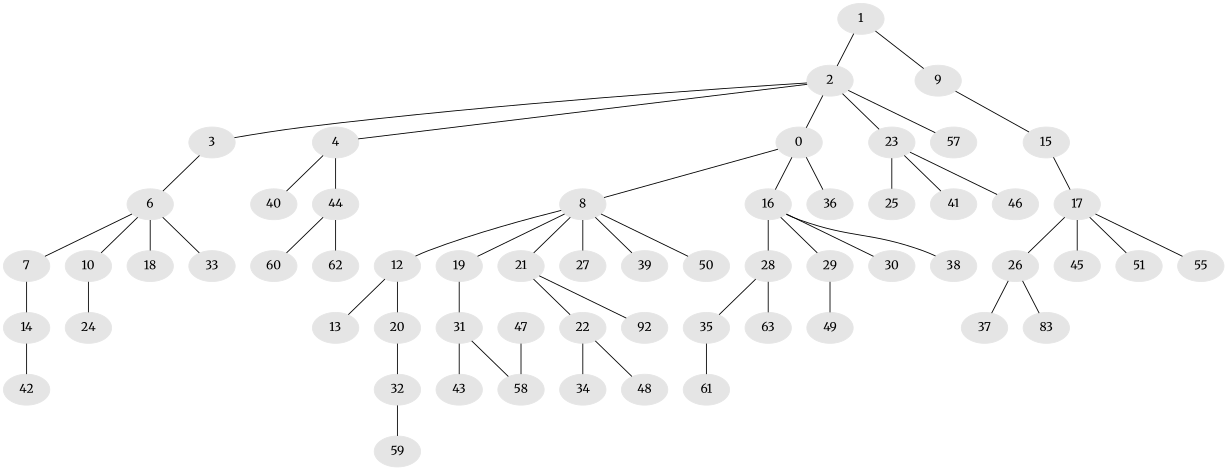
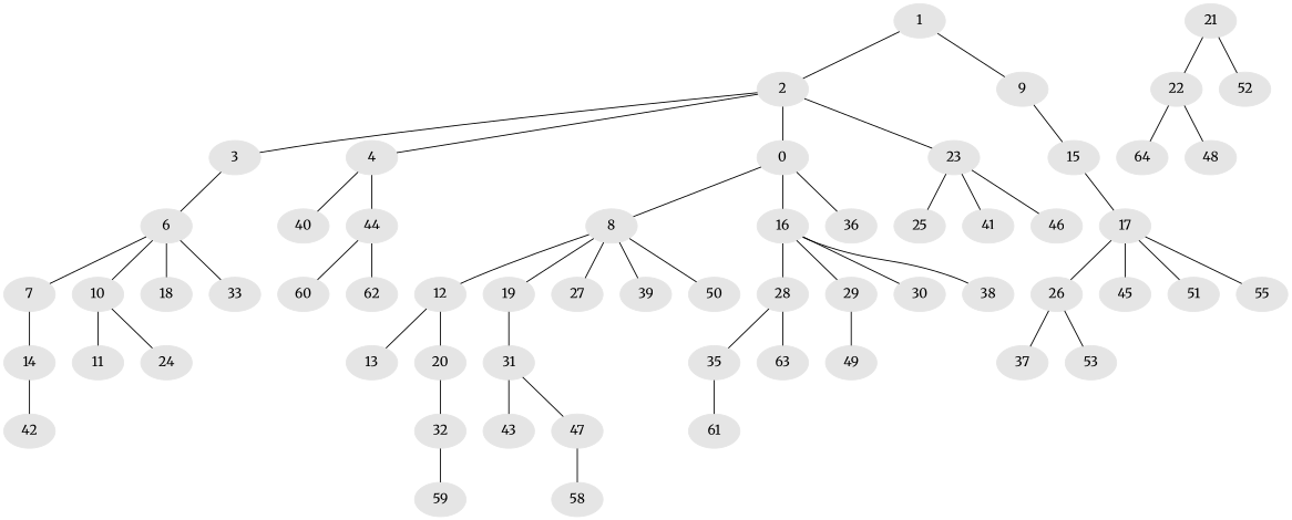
  graph {
    fontname=Merriweather
    node [color=gray90 fontname=Merriweather style=filled]
    edge [fontname=Merriweather]
    1
    2
    9
    3
    4
    n6 [label=0]
    23
-   57
    15
    6
    40
    44
    8
    16
    36
    25
    41
    46
    7
    10
    18
    33
    60
    62
    12
    19
    21
    27
    39
    50
    28
    29
    30
    38
    14
+   11
    24
    42
    13
    20
    31
    22
-   52 [label=92]
+   52
    17
    32
    26
    45
    51
    55
    35
    63
    49
    37
-   53 [label=83]
+   53
    43
    47
    59
-   34
+   34 [label=64]
    48
    61
    58
    1 -- 2
    1 -- 9
    2 -- 3
    2 -- 4
    2 -- n6
    2 -- 23
-   2 -- 57
    9 -- 15
    3 -- 6
    4 -- 40
    4 -- 44
    n6 -- 8
    n6 -- 16
    n6 -- 36
    23 -- 25
    23 -- 41
    23 -- 46
    15 -- 17
    6 -- 7
    6 -- 10
    6 -- 18
    6 -- 33
    44 -- 60
    44 -- 62
    8 -- 12
    8 -- 19
-   8 -- 21
    8 -- 27
    8 -- 39
    8 -- 50
    16 -- 28
    16 -- 29
    16 -- 30
    16 -- 38
    7 -- 14
+   10 -- 11
    10 -- 24
    12 -- 13
    12 -- 20
    19 -- 31
    21 -- 22
    21 -- 52
    28 -- 35
    28 -- 63
    29 -- 49
    14 -- 42
    20 -- 32
    31 -- 43
-   31 -- 58
+   31 -- 47
    22 -- 34
    22 -- 48
    17 -- 26
    17 -- 45
    17 -- 51
    17 -- 55
    32 -- 59
    26 -- 37
    26 -- 53
    35 -- 61
    47 -- 58
  }
